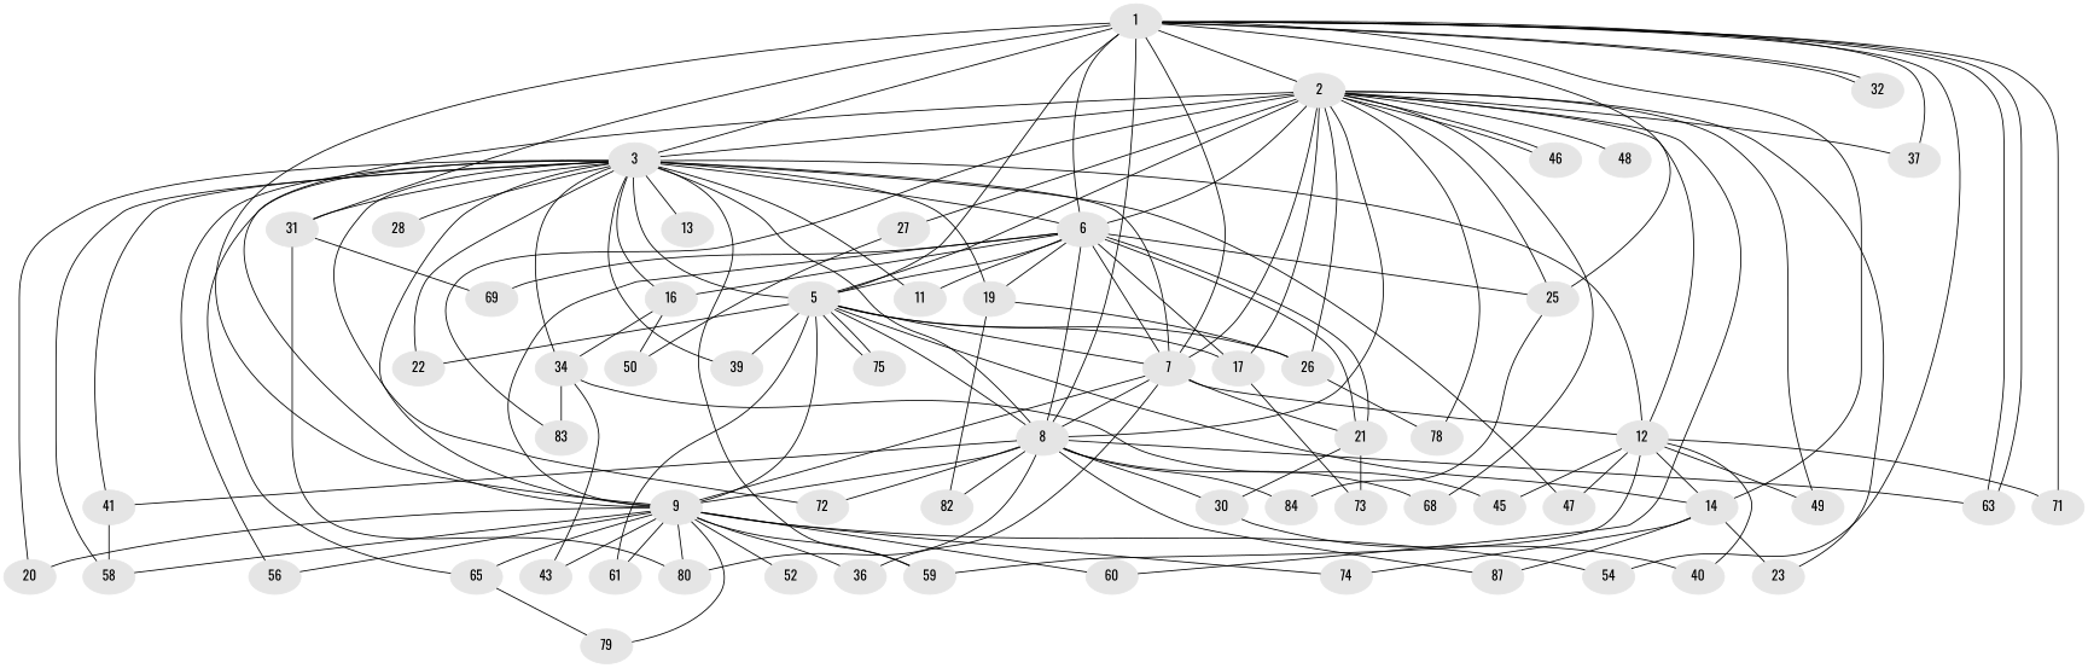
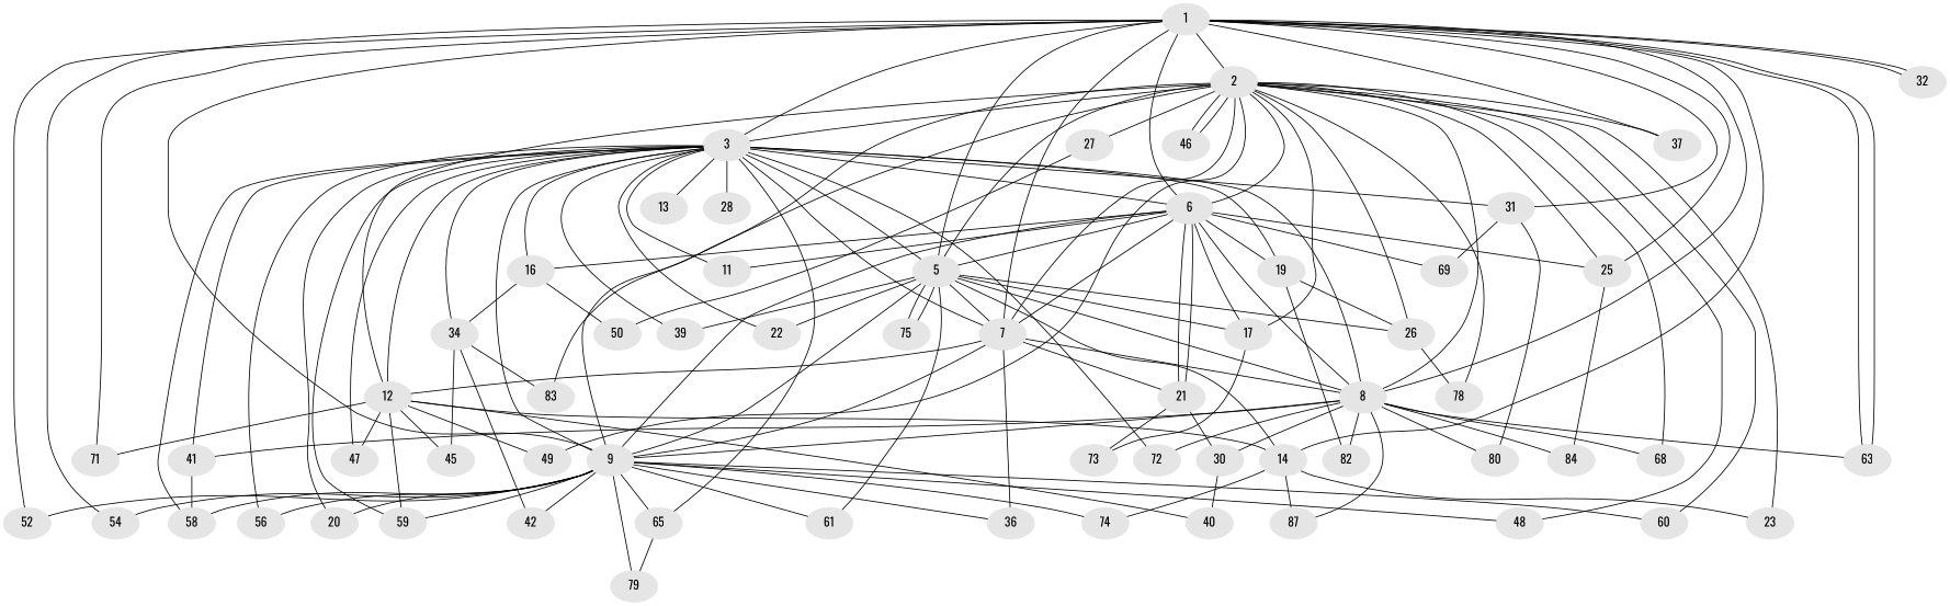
  graph {
    fontname=Oswald
    node [color=gray90 fontname=Oswald style=filled]
    edge [fontname=Oswald]
    1 [super="+81"]
    2 [super="+55"]
    3 [super="+6"]
    n4 [label=6 super="+43"]
    5 [super="+44"]
    7 [super="+77"]
    8 [super="+33"]
    9 [super="+10"]
    14 [super="+38"]
    25 [super="+64"]
    31 [super="+53"]
    32
    37
    52
    54
    63 [super="+85"]
    71
    12 [super="+57"]
    17 [super="+76"]
    23
    26 [super="+29"]
    27
    46
    48
    49
    60
    68
    78
    83
    34 [super="+62"]
    11 [super="+66"]
    13
    16 [super="+18"]
    19 [super="+35"]
    20
    22
    28
    39
    41
    47
    56
    58 [super="+70"]
    59 [super="+88"]
    65
    72
    21 [super="+24"]
    69
    61
    75
    36
    30
    80 [super="+86"]
    82
    84
    87
-   42 [label=43]
+   42
    74
    79
    45
    40
    73
    50
    1 -- 2
    1 -- 3 [weight=2]
    1 -- n4
    1 -- 5
    1 -- 7 [weight=2]
    1 -- 8
    1 -- 9 [weight=2]
    1 -- 14
    1 -- 25
    1 -- 31 [weight=2]
    1 -- 32
    1 -- 32
    1 -- 37
+   1 -- 52
    1 -- 54
    1 -- 63
    1 -- 63
    1 -- 71
    2 -- 3 [weight=2]
    2 -- n4 [weight=2]
    2 -- 5 [weight=2]
    2 -- 7
    2 -- 8
    2 -- 9 [weight=3]
    2 -- 25
    2 -- 37
    2 -- 12
    2 -- 17
    2 -- 23
    2 -- 26
    2 -- 27
    2 -- 46
    2 -- 46
    2 -- 48
    2 -- 49
    2 -- 60
    2 -- 68
    2 -- 78
    2 -- 83
    3 -- n4 [weight=2]
    3 -- 5 [weight=2]
    3 -- 7 [weight=2]
    3 -- 8 [weight=3]
    3 -- 9 [weight=4]
    3 -- 31
    3 -- 12
    3 -- 34
    3 -- 11 [weight=2]
    3 -- 13
    3 -- 16 [weight=2]
    3 -- 19 [weight=2]
    3 -- 20
    3 -- 22
    3 -- 28 [weight=2]
    3 -- 39
    3 -- 41
    3 -- 47
    3 -- 56
    3 -- 58
    3 -- 59
    3 -- 65
    3 -- 72
    n4 -- 5
    n4 -- 7 [weight=2]
    n4 -- 8
    n4 -- 9 [weight=2]
    n4 -- 25
    n4 -- 17
    n4 -- 11
    n4 -- 16
    n4 -- 19
    n4 -- 21
    n4 -- 21
    n4 -- 69
    5 -- 7
    5 -- 8
    5 -- 9 [weight=2]
    5 -- 14
    5 -- 17
    5 -- 26
    5 -- 22
    5 -- 39
    5 -- 61
    5 -- 75
    5 -- 75
    7 -- 8
    7 -- 9 [weight=2]
    7 -- 12
    7 -- 21
    7 -- 36
    8 -- 9 [weight=2]
    8 -- 63
    8 -- 68
    8 -- 41
    8 -- 72
    8 -- 30
    8 -- 80
    8 -- 82
    8 -- 84
    8 -- 87
    9 -- 52
    9 -- 54
-   9 -- 80
+   9 -- 48
    9 -- 60
    9 -- 20
    9 -- 56
    9 -- 58
    9 -- 59
    9 -- 65
    9 -- 61
    9 -- 36
    9 -- 42
    9 -- 74
    9 -- 79
    14 -- 23
    14 -- 87
    14 -- 74
    25 -- 84
    31 -- 69
    31 -- 80
    12 -- 14
    12 -- 71
    12 -- 49
    12 -- 47
    12 -- 59
    12 -- 45
    12 -- 40
    17 -- 73
    26 -- 78
    27 -- 50
    34 -- 83
    34 -- 42
    34 -- 45
    16 -- 34
    16 -- 50
    19 -- 26
    19 -- 82
    41 -- 58
    65 -- 79
    21 -- 30
    21 -- 73
    30 -- 40
  }
